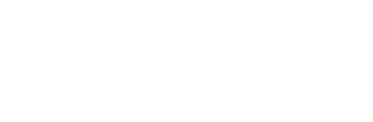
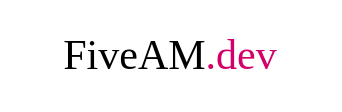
  <mxCell id="0" />
  <mxCell id="1" parent="0" />
+ <mxCell id="2" value="&lt;font style=&quot;font-size: 42px&quot; face=&quot;Tahoma&quot;&gt;FiveAM&lt;font color=&quot;#d20068&quot;&gt;.dev&lt;/font&gt;&lt;/font&gt;" style="text;html=1;strokeColor=none;fillColor=none;align=center;verticalAlign=middle;whiteSpace=wrap;rounded=0;fontFamily=League Gothic;fontSource=https%3A%2F%2Ffonts.googleapis.com%2Fcss%3Ffamily%3DLeague%2BGothic;" vertex="1" parent="1"><mxGeometry x="20" y="20" width="300" height="70" as="geometry" /></mxCell>
